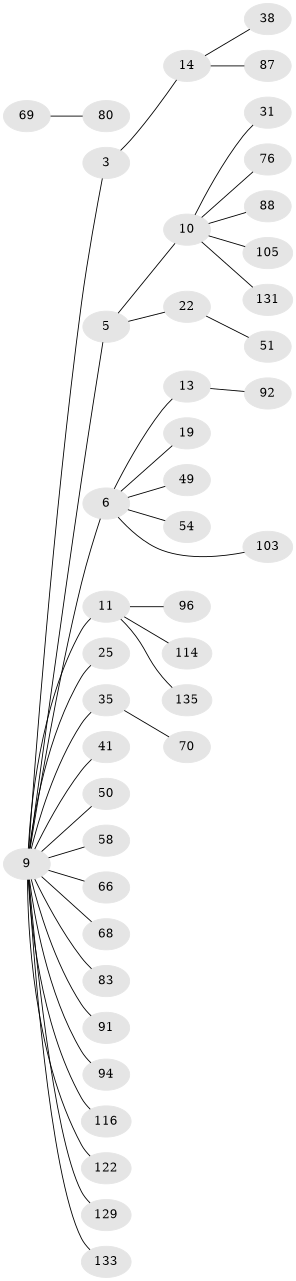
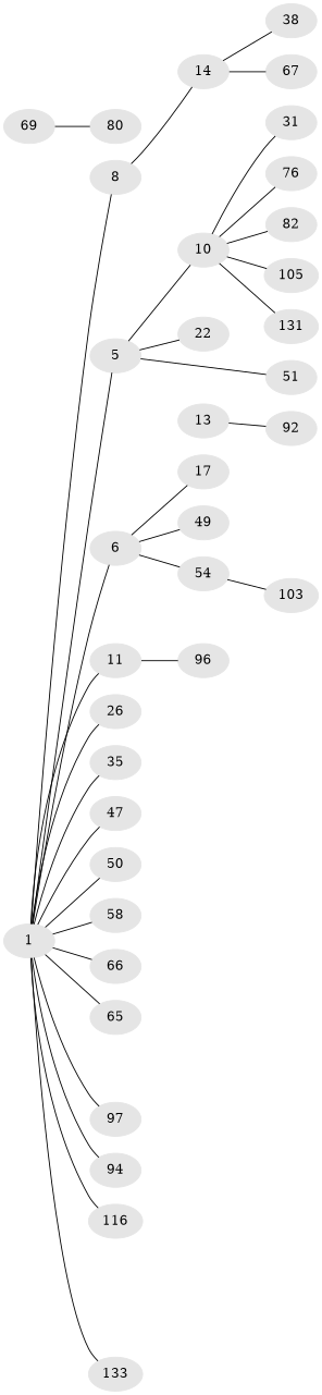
  graph {
    rankdir=LR
    node [color=gray90 style=filled]
-   1 [super="+2+4+8" label=9]
-   3 [super="+64+16+32"]
+   1 [super="+2+4+8"]
+   3 [super="+64+16+32" label=8]
    5 [super="+119+9+26"]
    6 [super="+12+34+7+19+109+95"]
    11 [super="+59+127+134+44"]
-   25
+   25 [label=26]
    35 [super="+39+125+61"]
-   41 [super="+71"]
+   41 [super="+71" label=47]
    50 [super="+90+138+107+78+56"]
    58 [super="+82"]
    66
-   68 [super="+89"]
-   83
-   91 [super="+115"]
+   68 [super="+89" label=65]
+   91 [super="+115" label=97]
    94
    116
-   122
-   129
    133
    n20 [label=14 super="+74"]
    10 [super="+15"]
    22
    51 [super="+137"]
    13 [super="+14"]
-   17 [super="+60+65+113+20" label=19]
+   17 [super="+60+65+113+20"]
    49
    n27 [label=54]
    103
    96
-   114
-   135
-   70 [super="+104"]
    38 [super="+62"]
-   67 [label=87]
+   67
    31
    76 [super="+79"]
-   88
+   88 [label=82]
    105 [super="+117"]
    131
    92
    69 [super="+106+75"]
    80
    1 -- 3
    1 -- 5
    1 -- 6
    1 -- 11
    1 -- 25
    1 -- 35
    1 -- 41
    1 -- 50
    1 -- 58
    1 -- 66
    1 -- 68
-   1 -- 83
    1 -- 91
    1 -- 94
    1 -- 116
-   1 -- 122
-   1 -- 129
    1 -- 133
    3 -- n20
    5 -- 10
    5 -- 22
-   22 -- 51
-   6 -- 13
+   5 -- 51
    6 -- 17
    6 -- 49
    6 -- n27
-   6 -- 103
+   n27 -- 103
    11 -- 96
-   11 -- 114
-   11 -- 135
-   35 -- 70
    n20 -- 38
    n20 -- 67
    10 -- 31
    10 -- 76
    10 -- 88
    10 -- 105
    10 -- 131
    13 -- 92
    69 -- 80
  }
